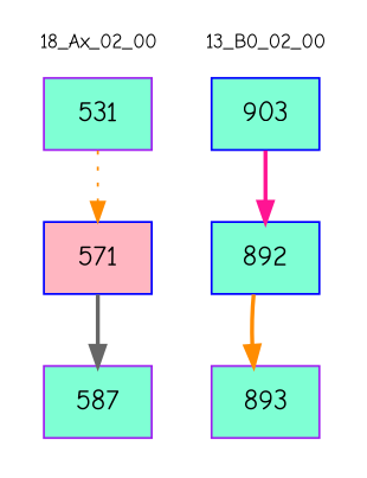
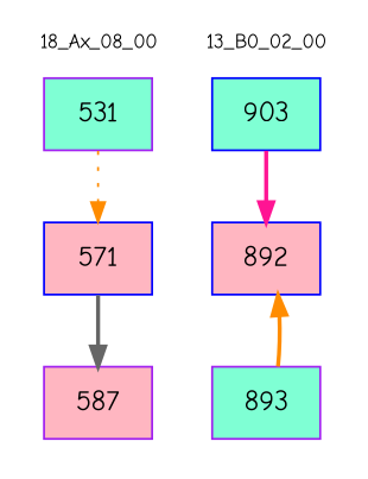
  digraph {
    fontname="Comic Neue"
    node [color=purple fillcolor=aquamarine fontname="Comic Neue" shape=box style=filled]
    edge [color=darkorange fontname="Comic Neue" style=bold]
    n1 [label=531]
    n2 [color=blue fillcolor=lightpink label=571]
-   n3 [label=587]
+   n3 [fillcolor=lightpink label=587]
    n4 [color=blue label=903]
-   n5 [color=blue label=892]
+   n5 [color=blue fillcolor=lightpink label=892]
    n6 [label=893]
    subgraph cluster_1 {
      color=white
      fontsize=10
-     label="18_Ax_02_00"
+     label="18_Ax_08_00"
      n1
      n2
      n3
    }
    subgraph cluster_2 {
      color=white
      fontsize=10
      label="13_B0_02_00"
      n4
      n5
      n6
    }
    n1 -> n2 [style=dotted]
    n2 -> n3 [color=gray40]
    n4 -> n5 [color=deeppink]
-   n5 -> n6
+   n6 -> n5
  }
